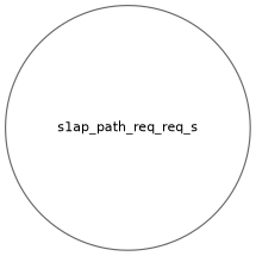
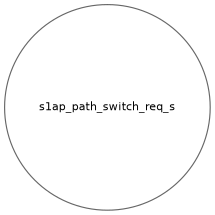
  digraph {
    rankdir=LR
-   n1 [color=gray40 fillcolor=white fontname=Helvetica fontsize=10 height=0.2 label=s1ap_path_req_req_s shape=circle style=filled width=0.4]
+   n1 [color=gray40 fillcolor=white fontname=Helvetica fontsize=10 height=0.2 label=s1ap_path_switch_req_s shape=circle style=filled width=0.4]
  }
